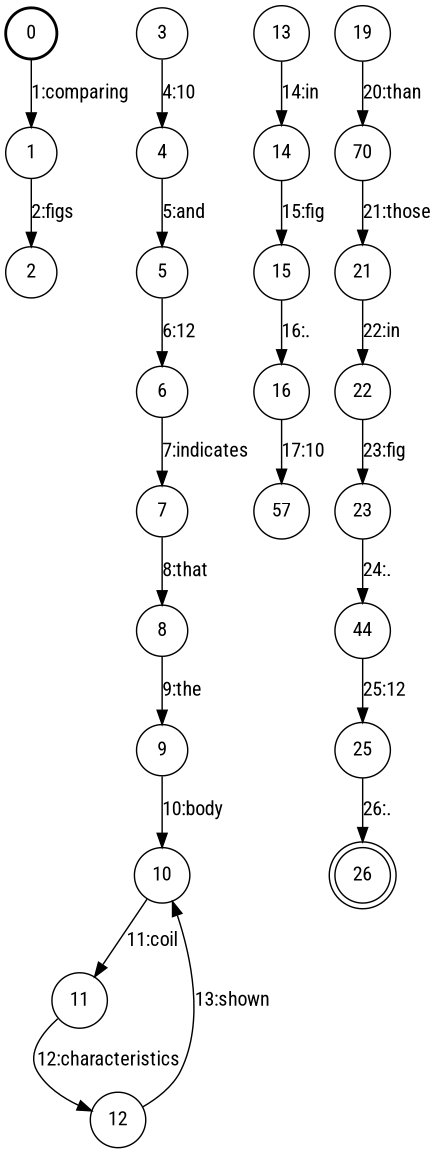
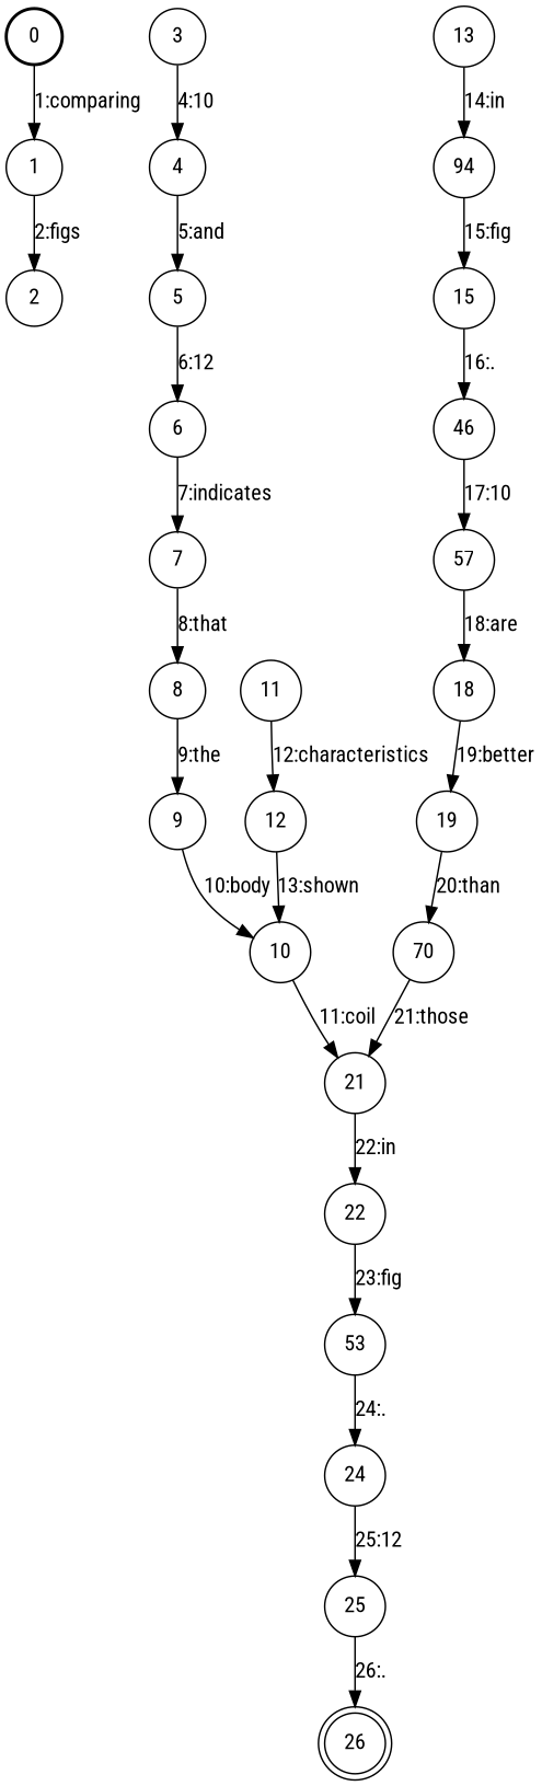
  digraph {
    fontname="Roboto Condensed"
    nodesep=0.25
    rankdir=TB
    ranksep=0.4
    node [fontname="Roboto Condensed" fontsize=14 shape=circle style=solid]
    edge [fontname="Roboto Condensed" fontsize=14]
    n1 [label=0 style=bold]
    n2 [label=1]
    n3 [label=2]
    n4 [label=3]
    n5 [label=4]
    n6 [label=5]
    n7 [label=6]
    n8 [label=7]
    n9 [label=8]
    n10 [label=9]
    n11 [label=10]
    n12 [label=11]
    n13 [label=12]
    n14 [label=13]
-   n15 [label=14]
+   n15 [label=94]
    n16 [label=15]
-   n17 [label=16]
+   n17 [label=46]
    n18 [label=57]
+   n19 [label=18]
    n20 [label=19]
    n21 [label=70]
    n22 [label=21]
    n23 [label=22]
-   n24 [label=23]
-   n25 [label=44]
+   n24 [label=53]
+   n25 [label=24]
    n26 [label=25]
    n27 [label=26 shape=doublecircle]
    n1 -> n2 [label="1:comparing"]
    n2 -> n3 [label="2:figs"]
    n4 -> n5 [label="4:10"]
    n5 -> n6 [label="5:and"]
    n6 -> n7 [label="6:12"]
    n7 -> n8 [label="7:indicates"]
    n8 -> n9 [label="8:that"]
    n9 -> n10 [label="9:the"]
    n10 -> n11 [label="10:body"]
-   n11 -> n12 [label="11:coil"]
+   n11 -> n22 [label="11:coil"]
    n12 -> n13 [label="12:characteristics"]
    n13 -> n11 [label="13:shown"]
    n14 -> n15 [label="14:in"]
    n15 -> n16 [label="15:fig"]
    n16 -> n17 [label="16:."]
    n17 -> n18 [label="17:10"]
+   n18 -> n19 [label="18:are"]
+   n19 -> n20 [label="19:better"]
    n20 -> n21 [label="20:than"]
    n21 -> n22 [label="21:those"]
    n22 -> n23 [label="22:in"]
    n23 -> n24 [label="23:fig"]
    n24 -> n25 [label="24:."]
    n25 -> n26 [label="25:12"]
    n26 -> n27 [label="26:."]
  }
